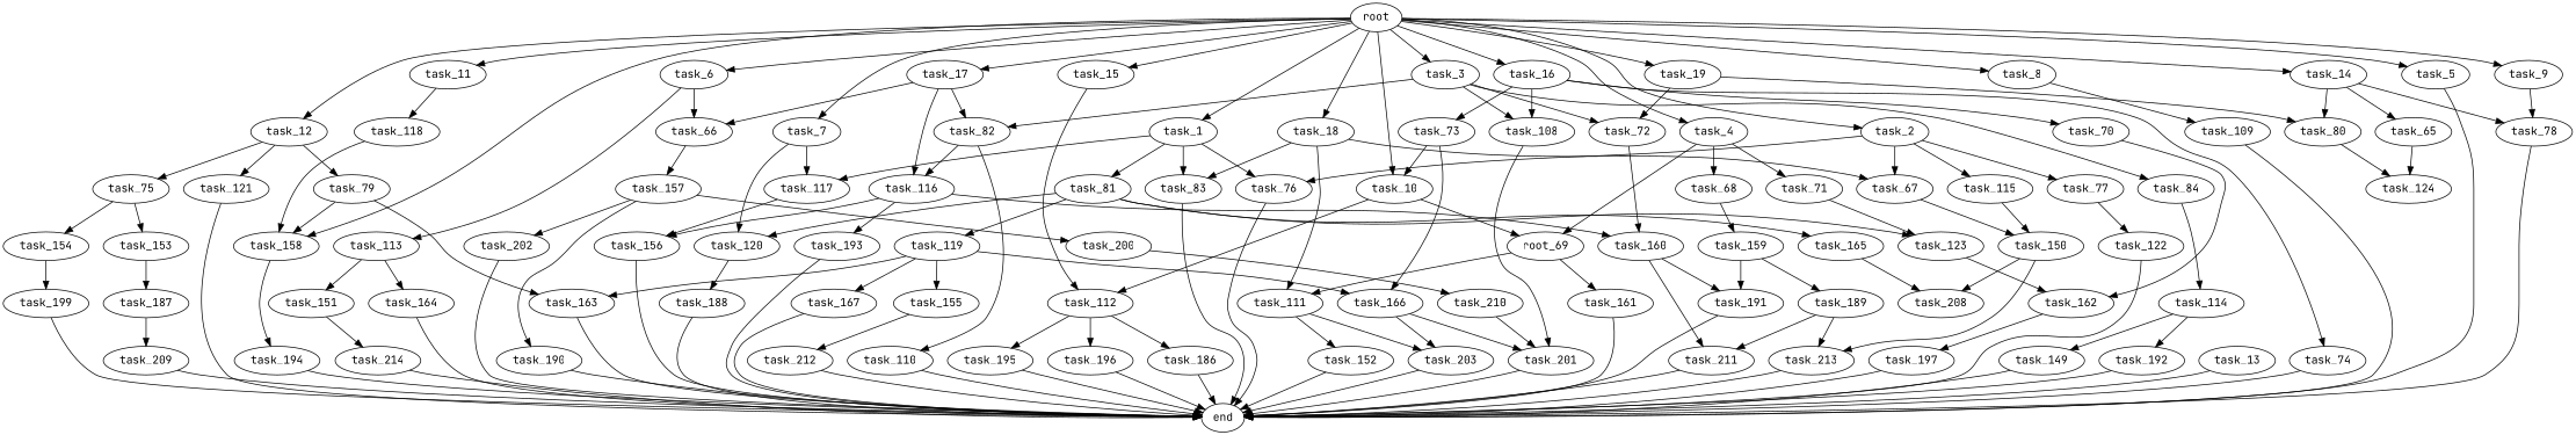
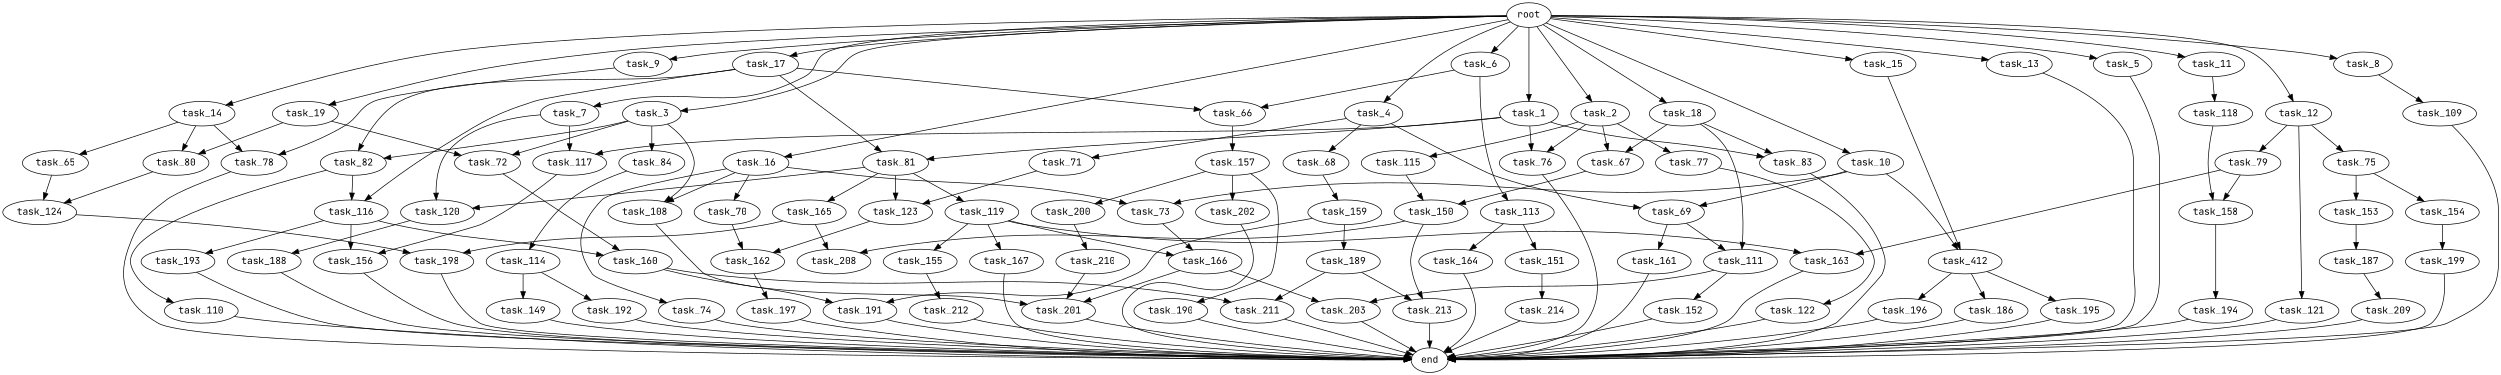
  digraph {
    fontname="JetBrains Mono"
    node [fontname="JetBrains Mono"]
    edge [fontname="JetBrains Mono"]
    task_11
    task_118
    task_158
    task_195
    end
    task_17
    task_81
    task_66
    task_116
    task_82
    task_120
    task_119
    task_165
    task_123
    task_157
    task_193
    task_160
    task_156
    task_110
    task_190
    task_15
-   task_112
+   task_112 [label=task_412]
    task_196
    task_186
    task_194
-   task_69 [label=root_69]
+   task_69
    task_111
    task_161
    task_203
    task_152
    task_209
    task_113
    task_164
    task_151
    task_214
    task_189
    task_213
    task_211
    task_199
    task_73
    task_166
    task_201
    task_200
    task_210
    task_197
    task_67
    task_150
    task_208
    task_109
    task_7
    task_117
    task_188
    task_79
    task_163
    task_202
    task_80
    task_124
+   task_198
    task_115
    task_192
    task_155
    task_167
    task_212
    task_162
    task_121
    task_16
    task_108
    task_70
    task_74
    task_83
    task_3
    task_84
    task_72
    task_114
    task_14
    task_65
    task_78
    task_187
    task_153
    task_9
    task_149
    task_75
    task_154
    root
    task_4
    task_19
    task_13
    task_5
    task_6
    task_10
    task_1
    task_2
    task_12
    task_8
    task_18
    task_68
    task_71
    task_76
    task_77
    task_191
    task_159
    task_122
    task_11 -> task_118
    task_118 -> task_158
    task_158 -> task_194
    task_195 -> end
+   task_17 -> task_81
    task_17 -> task_66
    task_17 -> task_116
    task_17 -> task_82
    task_81 -> task_120
    task_81 -> task_119
    task_81 -> task_165
    task_81 -> task_123
    task_66 -> task_157
    task_116 -> task_193
    task_116 -> task_160
    task_116 -> task_156
    task_82 -> task_116
    task_82 -> task_110
    task_120 -> task_188
    task_119 -> task_166
    task_119 -> task_163
    task_119 -> task_155
    task_119 -> task_167
    task_165 -> task_208
+   task_165 -> task_198
    task_123 -> task_162
    task_157 -> task_190
    task_157 -> task_200
    task_157 -> task_202
    task_193 -> end
    task_160 -> task_211
    task_160 -> task_191
    task_156 -> end
    task_110 -> end
    task_190 -> end
    task_15 -> task_112
    task_112 -> task_195
    task_112 -> task_196
    task_112 -> task_186
    task_196 -> end
    task_186 -> end
    task_194 -> end
    task_69 -> task_111
    task_69 -> task_161
    task_111 -> task_203
    task_111 -> task_152
    task_161 -> end
    task_203 -> end
    task_152 -> end
    task_209 -> end
    task_113 -> task_164
    task_113 -> task_151
    task_164 -> end
    task_151 -> task_214
    task_214 -> end
    task_189 -> task_213
    task_189 -> task_211
    task_213 -> end
    task_211 -> end
    task_199 -> end
    task_73 -> task_166
    task_166 -> task_203
    task_166 -> task_201
    task_201 -> end
    task_200 -> task_210
    task_210 -> task_201
    task_197 -> end
    task_67 -> task_150
    task_150 -> task_213
    task_150 -> task_208
    task_109 -> end
    task_7 -> task_120
    task_7 -> task_117
    task_117 -> task_156
    task_188 -> end
    task_79 -> task_158
    task_79 -> task_163
    task_163 -> end
    task_202 -> end
    task_80 -> task_124
+   task_124 -> task_198
+   task_198 -> end
    task_115 -> task_150
    task_192 -> end
    task_155 -> task_212
    task_167 -> end
    task_212 -> end
    task_162 -> task_197
    task_121 -> end
    task_16 -> task_73
    task_16 -> task_108
    task_16 -> task_70
    task_16 -> task_74
    task_108 -> task_201
    task_70 -> task_162
    task_74 -> end
    task_83 -> end
    task_3 -> task_82
    task_3 -> task_108
    task_3 -> task_84
    task_3 -> task_72
    task_84 -> task_114
    task_72 -> task_160
    task_114 -> task_192
    task_114 -> task_149
    task_14 -> task_80
    task_14 -> task_65
    task_14 -> task_78
    task_65 -> task_124
    task_78 -> end
    task_187 -> task_209
    task_153 -> task_187
    task_9 -> task_78
    task_149 -> end
    task_75 -> task_153
    task_75 -> task_154
    task_154 -> task_199
    root -> task_11
    root -> task_17
    root -> task_15
    root -> task_7
    root -> task_16
    root -> task_3
    root -> task_14
    root -> task_9
    root -> task_4
    root -> task_19
-   root -> task_158
+   root -> task_13
    root -> task_5
    root -> task_6
    root -> task_10
    root -> task_1
    root -> task_2
    root -> task_12
    root -> task_8
    root -> task_18
    task_4 -> task_69
    task_4 -> task_68
    task_4 -> task_71
    task_19 -> task_80
    task_19 -> task_72
    task_13 -> end
    task_5 -> end
    task_6 -> task_66
    task_6 -> task_113
    task_10 -> task_112
    task_10 -> task_69
-   task_73 -> task_10
+   task_10 -> task_73
    task_1 -> task_81
    task_1 -> task_117
    task_1 -> task_83
    task_1 -> task_76
    task_2 -> task_67
    task_2 -> task_115
    task_2 -> task_76
    task_2 -> task_77
    task_12 -> task_79
    task_12 -> task_121
    task_12 -> task_75
    task_8 -> task_109
    task_18 -> task_111
    task_18 -> task_67
    task_18 -> task_83
    task_68 -> task_159
    task_71 -> task_123
    task_76 -> end
    task_77 -> task_122
    task_191 -> end
    task_159 -> task_189
    task_159 -> task_191
    task_122 -> end
  }
